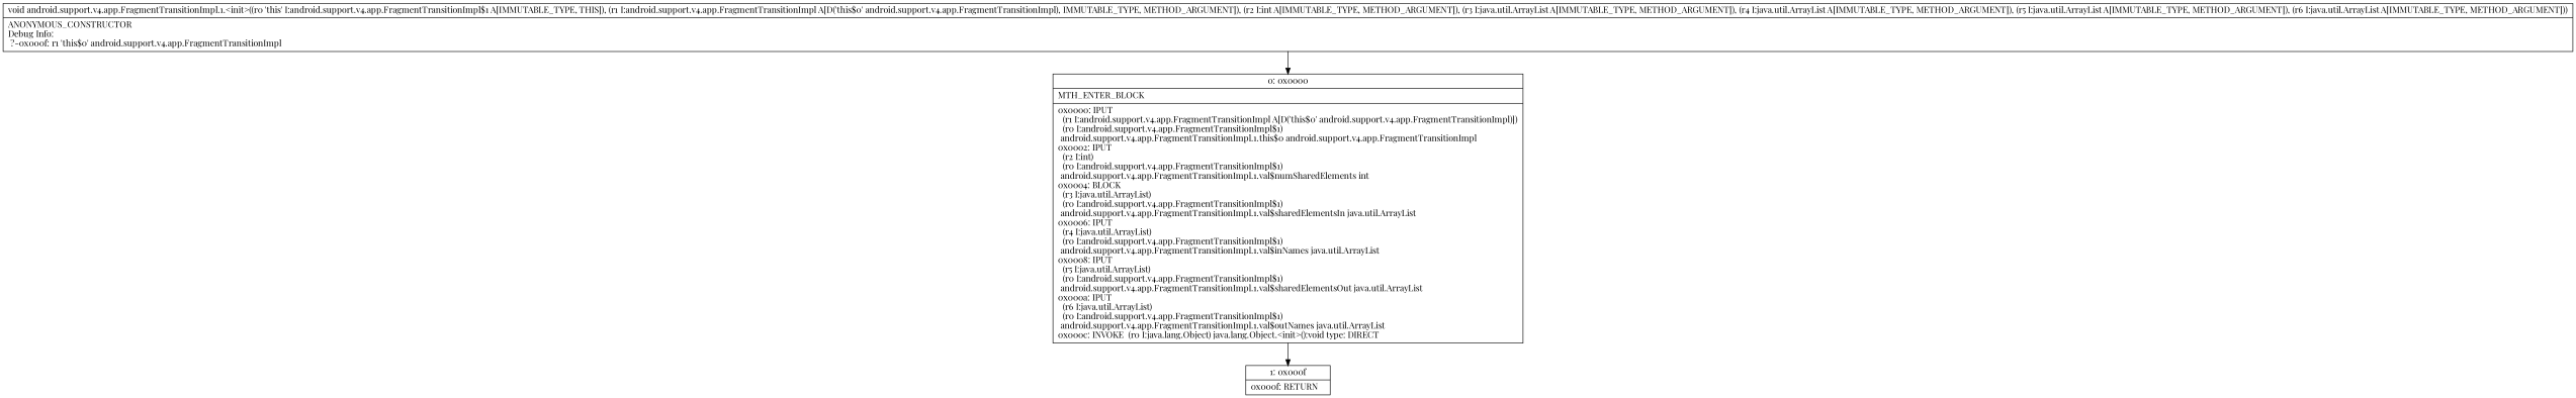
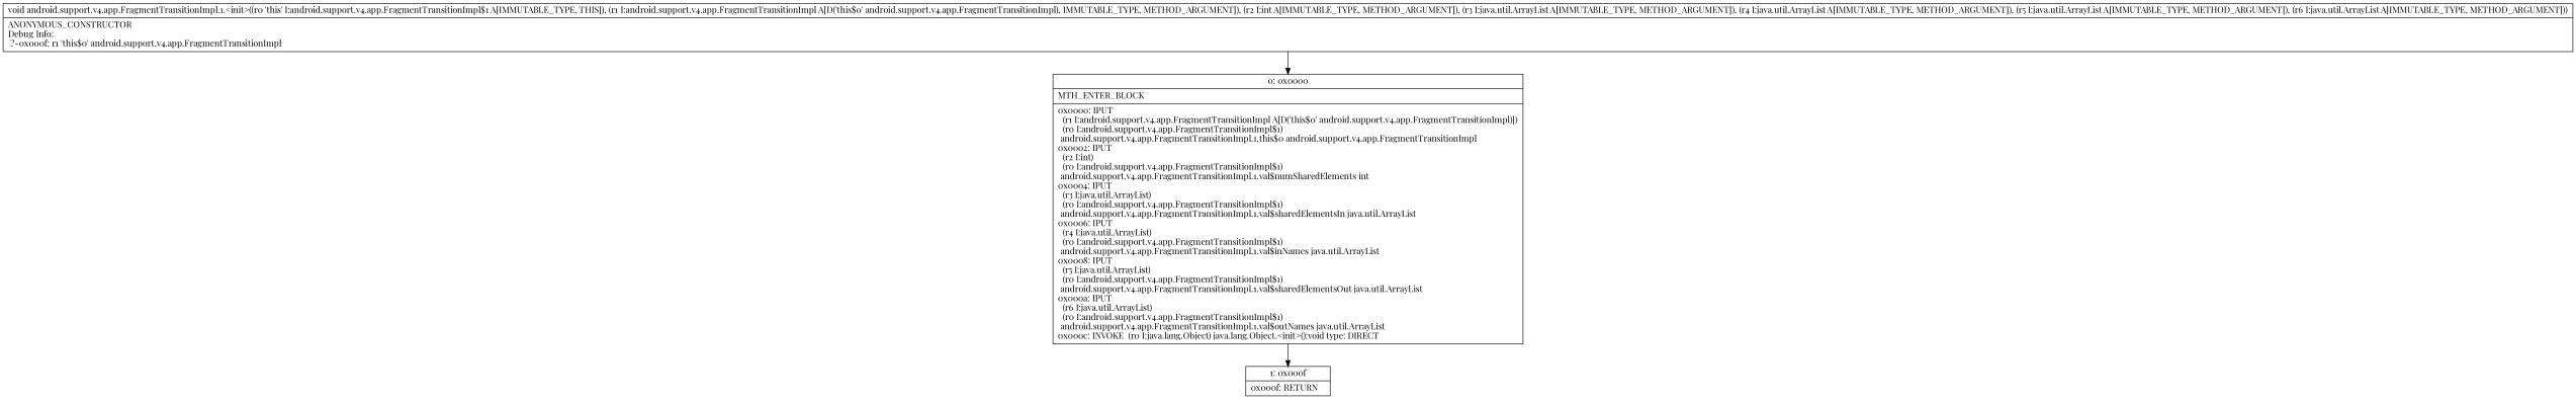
  digraph {
    fontname="Playfair Display"
    node [shape=record fontname="Playfair Display"]
    edge [fontname="Playfair Display"]
-   n1 [label="{0\:\ 0x0000|MTH_ENTER_BLOCK\l|0x0000: IPUT  \l  (r1 I:android.support.v4.app.FragmentTransitionImpl A[D('this$0' android.support.v4.app.FragmentTransitionImpl)])\l  (r0 I:android.support.v4.app.FragmentTransitionImpl$1)\l android.support.v4.app.FragmentTransitionImpl.1.this$0 android.support.v4.app.FragmentTransitionImpl \l0x0002: IPUT  \l  (r2 I:int)\l  (r0 I:android.support.v4.app.FragmentTransitionImpl$1)\l android.support.v4.app.FragmentTransitionImpl.1.val$numSharedElements int \l0x0004: BLOCK  \l  (r3 I:java.util.ArrayList)\l  (r0 I:android.support.v4.app.FragmentTransitionImpl$1)\l android.support.v4.app.FragmentTransitionImpl.1.val$sharedElementsIn java.util.ArrayList \l0x0006: IPUT  \l  (r4 I:java.util.ArrayList)\l  (r0 I:android.support.v4.app.FragmentTransitionImpl$1)\l android.support.v4.app.FragmentTransitionImpl.1.val$inNames java.util.ArrayList \l0x0008: IPUT  \l  (r5 I:java.util.ArrayList)\l  (r0 I:android.support.v4.app.FragmentTransitionImpl$1)\l android.support.v4.app.FragmentTransitionImpl.1.val$sharedElementsOut java.util.ArrayList \l0x000a: IPUT  \l  (r6 I:java.util.ArrayList)\l  (r0 I:android.support.v4.app.FragmentTransitionImpl$1)\l android.support.v4.app.FragmentTransitionImpl.1.val$outNames java.util.ArrayList \l0x000c: INVOKE  (r0 I:java.lang.Object) java.lang.Object.\<init\>():void type: DIRECT \l}"]
+   n1 [label="{0\:\ 0x0000|MTH_ENTER_BLOCK\l|0x0000: IPUT  \l  (r1 I:android.support.v4.app.FragmentTransitionImpl A[D('this$0' android.support.v4.app.FragmentTransitionImpl)])\l  (r0 I:android.support.v4.app.FragmentTransitionImpl$1)\l android.support.v4.app.FragmentTransitionImpl.1.this$0 android.support.v4.app.FragmentTransitionImpl \l0x0002: IPUT  \l  (r2 I:int)\l  (r0 I:android.support.v4.app.FragmentTransitionImpl$1)\l android.support.v4.app.FragmentTransitionImpl.1.val$numSharedElements int \l0x0004: IPUT  \l  (r3 I:java.util.ArrayList)\l  (r0 I:android.support.v4.app.FragmentTransitionImpl$1)\l android.support.v4.app.FragmentTransitionImpl.1.val$sharedElementsIn java.util.ArrayList \l0x0006: IPUT  \l  (r4 I:java.util.ArrayList)\l  (r0 I:android.support.v4.app.FragmentTransitionImpl$1)\l android.support.v4.app.FragmentTransitionImpl.1.val$inNames java.util.ArrayList \l0x0008: IPUT  \l  (r5 I:java.util.ArrayList)\l  (r0 I:android.support.v4.app.FragmentTransitionImpl$1)\l android.support.v4.app.FragmentTransitionImpl.1.val$sharedElementsOut java.util.ArrayList \l0x000a: IPUT  \l  (r6 I:java.util.ArrayList)\l  (r0 I:android.support.v4.app.FragmentTransitionImpl$1)\l android.support.v4.app.FragmentTransitionImpl.1.val$outNames java.util.ArrayList \l0x000c: INVOKE  (r0 I:java.lang.Object) java.lang.Object.\<init\>():void type: DIRECT \l}"]
    n2 [label="{1\:\ 0x000f|0x000f: RETURN   \l}"]
    n3 [label="{void android.support.v4.app.FragmentTransitionImpl.1.\<init\>((r0 'this' I:android.support.v4.app.FragmentTransitionImpl$1 A[IMMUTABLE_TYPE, THIS]), (r1 I:android.support.v4.app.FragmentTransitionImpl A[D('this$0' android.support.v4.app.FragmentTransitionImpl), IMMUTABLE_TYPE, METHOD_ARGUMENT]), (r2 I:int A[IMMUTABLE_TYPE, METHOD_ARGUMENT]), (r3 I:java.util.ArrayList A[IMMUTABLE_TYPE, METHOD_ARGUMENT]), (r4 I:java.util.ArrayList A[IMMUTABLE_TYPE, METHOD_ARGUMENT]), (r5 I:java.util.ArrayList A[IMMUTABLE_TYPE, METHOD_ARGUMENT]), (r6 I:java.util.ArrayList A[IMMUTABLE_TYPE, METHOD_ARGUMENT]))  | ANONYMOUS_CONSTRUCTOR\lDebug Info:\l  ?\-0x000f: r1 'this$0' android.support.v4.app.FragmentTransitionImpl\l}"]
    n1 -> n2
    n3 -> n1
  }
